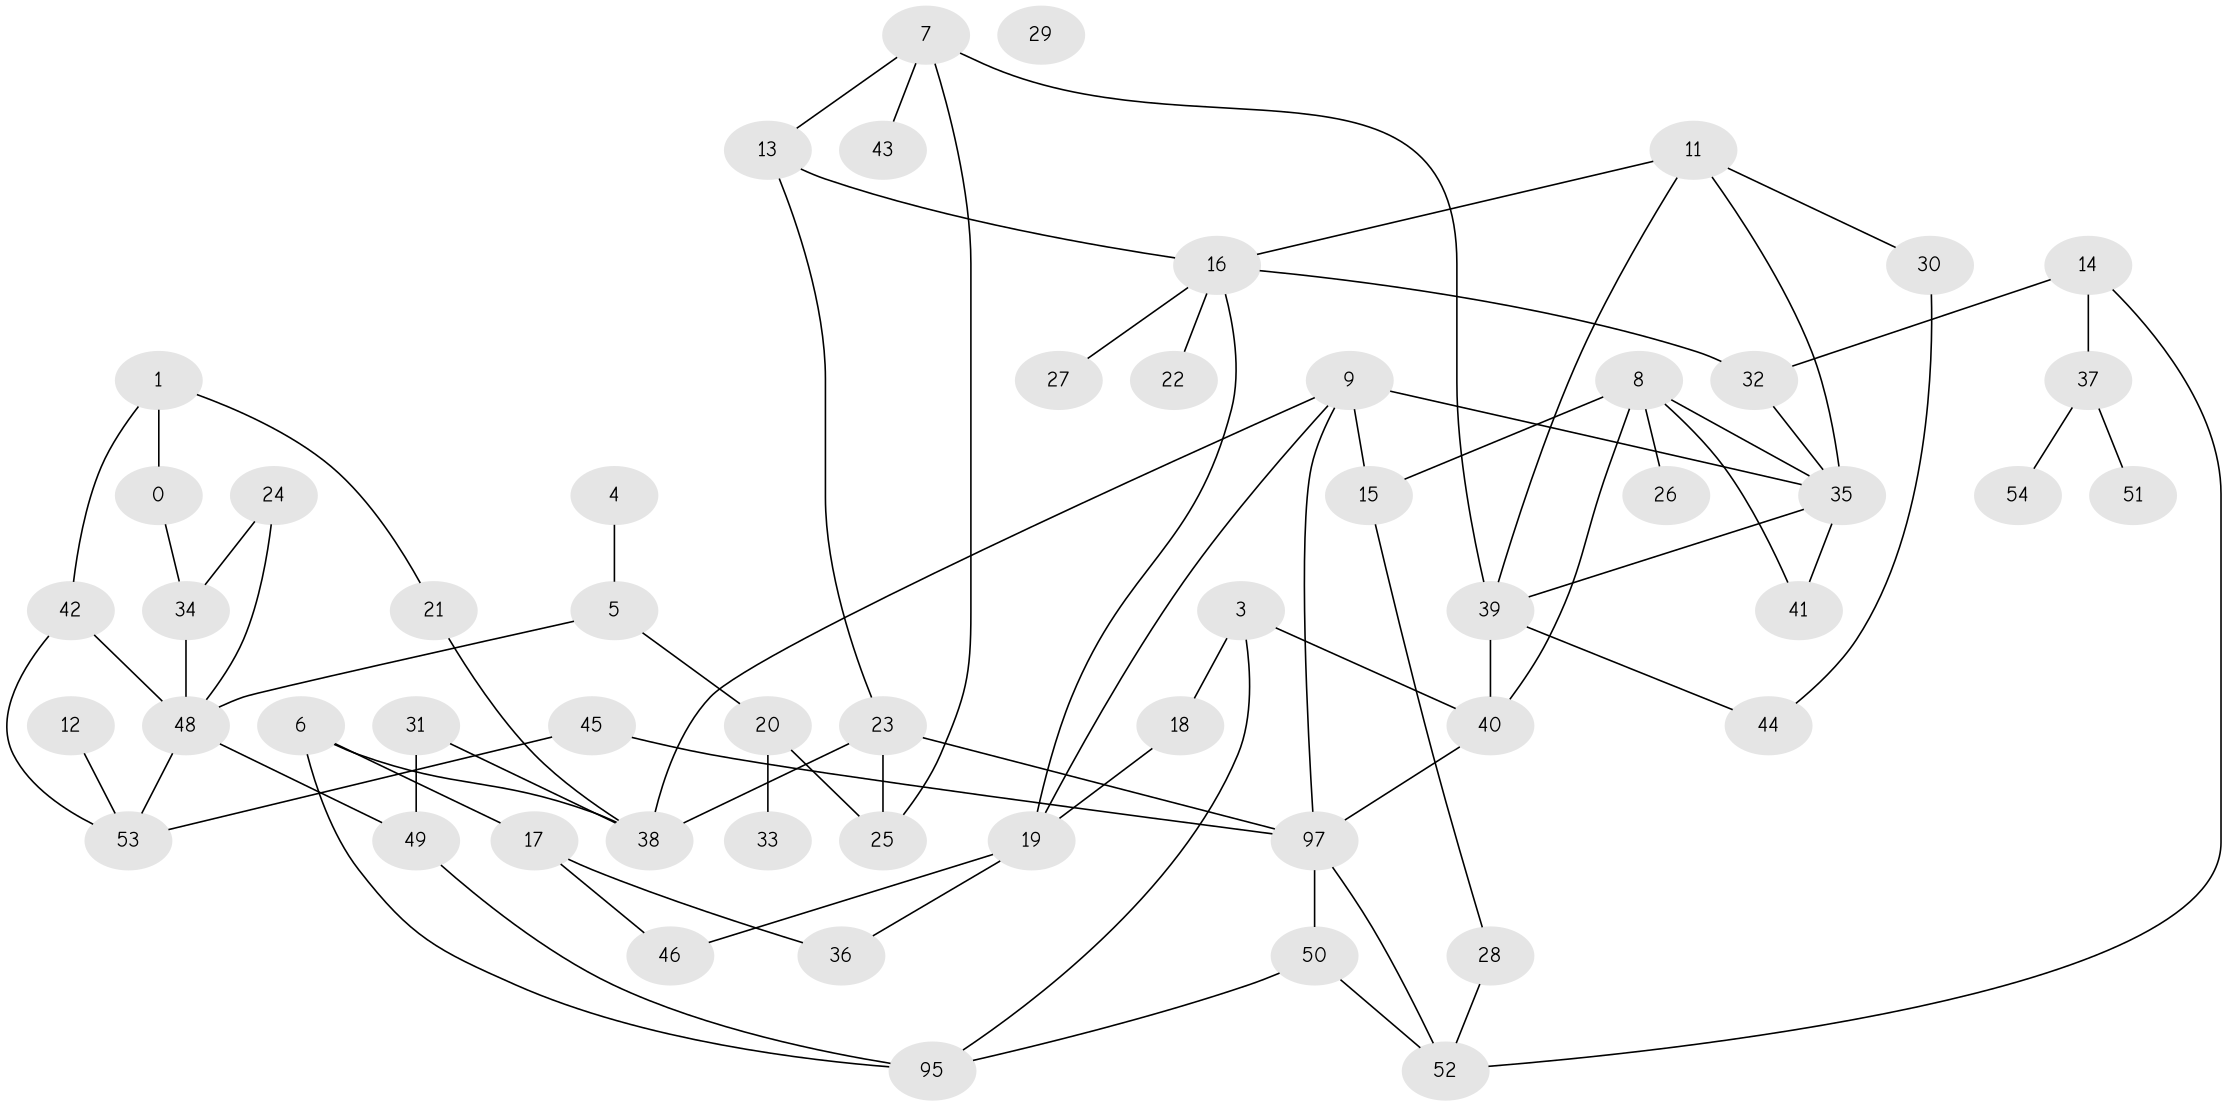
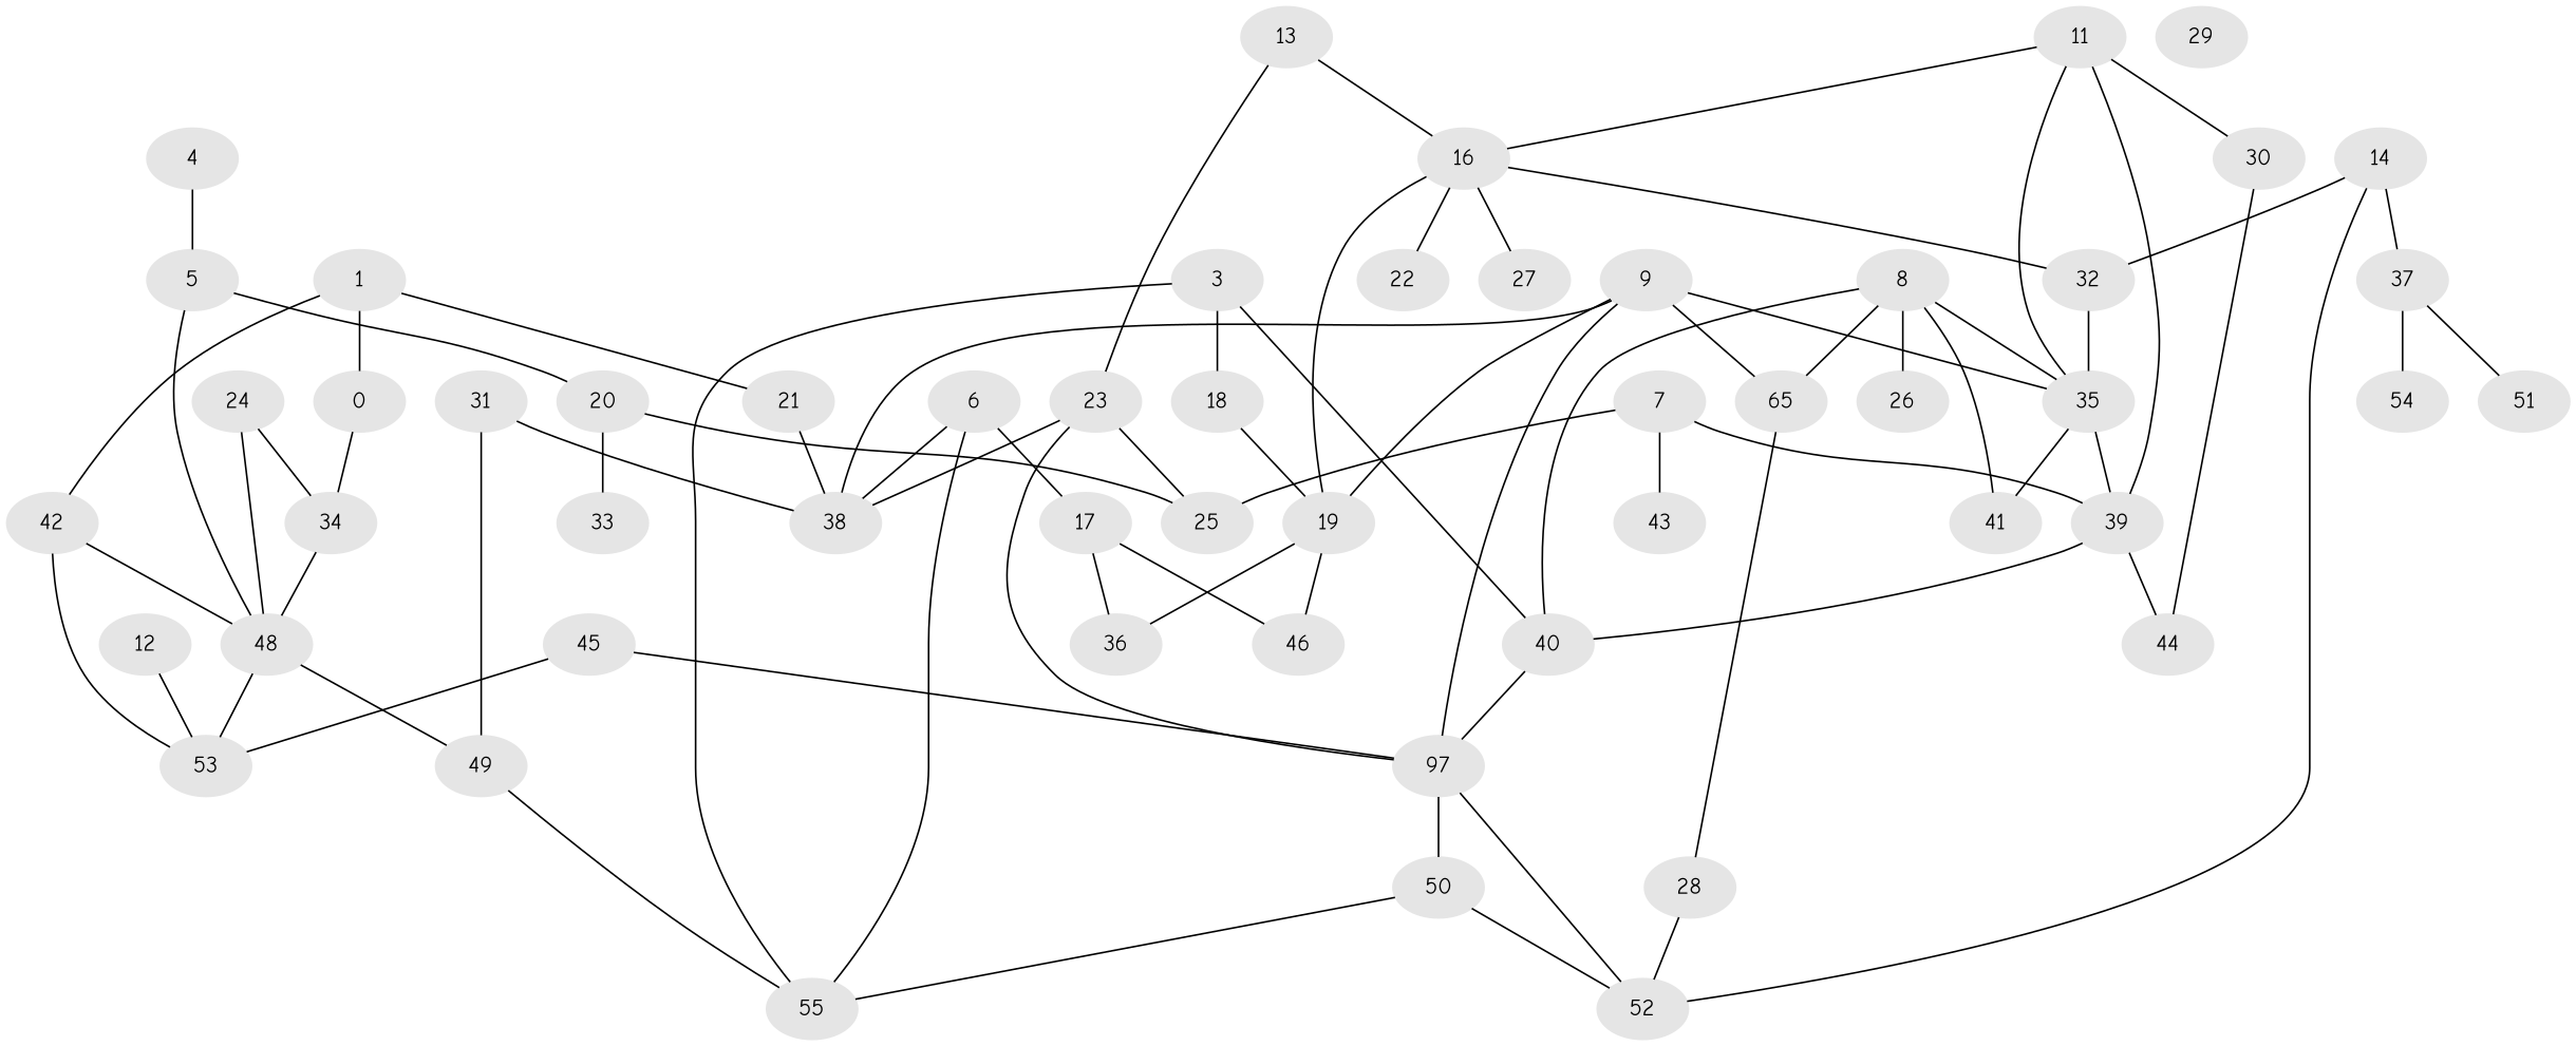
  graph {
    fontname="Comic Neue"
    node [color=gray90 fontname="Comic Neue" style=filled]
    edge [fontname="Comic Neue"]
    n1 [label=0]
    1
    21
    42
    34
    38
    48
    53
    3
    18
    40
-   55 [label=95]
+   55
    19
    n14 [label=97]
    4
    5
    20
    25
    33
    49
    6
    17
    36
    46
    7
    13
    39
    43
    16
    23
    44
    8
-   15
+   15 [label=65]
    26
    35
    41
    28
    9
    52
    50
    11
    30
    22
    32
    27
    12
    14
    37
    51
    54
    24
    29
    31
    45
    n1 -- 34
    1 -- n1
    1 -- 21
    1 -- 42
    21 -- 38
    42 -- 48
    42 -- 53
    34 -- 48
    48 -- 53
    48 -- 49
    3 -- 18
    3 -- 40
    3 -- 55
    18 -- 19
    40 -- n14
    19 -- 36
    19 -- 46
    n14 -- 52
    n14 -- 50
    4 -- 5
    5 -- 48
    5 -- 20
    20 -- 25
    20 -- 33
    49 -- 55
    6 -- 38
    6 -- 55
    6 -- 17
    17 -- 36
    17 -- 46
    7 -- 25
-   7 -- 13
    7 -- 39
    7 -- 43
    13 -- 16
    13 -- 23
    39 -- 40
    39 -- 44
    16 -- 19
    16 -- 22
    16 -- 32
    16 -- 27
    23 -- 38
    23 -- n14
    23 -- 25
    8 -- 40
    8 -- 15
    8 -- 26
    8 -- 35
    8 -- 41
    15 -- 28
    35 -- 39
    35 -- 41
    28 -- 52
    9 -- 38
    9 -- 19
    9 -- n14
    9 -- 15
    9 -- 35
    50 -- 55
    50 -- 52
    11 -- 39
    11 -- 16
    11 -- 35
    11 -- 30
    30 -- 44
    32 -- 35
    12 -- 53
    14 -- 52
    14 -- 32
    14 -- 37
    37 -- 51
    37 -- 54
    24 -- 34
    24 -- 48
    31 -- 38
    31 -- 49
    45 -- 53
    45 -- n14
  }
